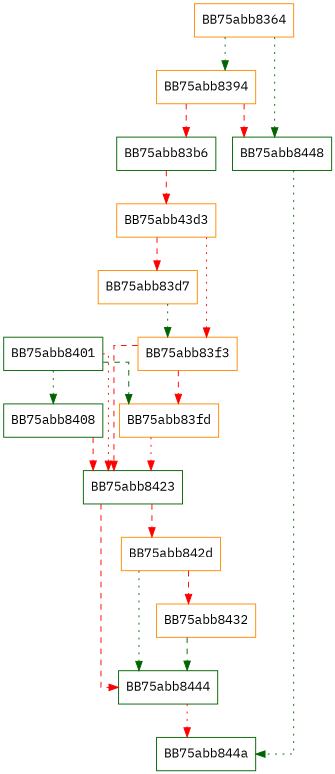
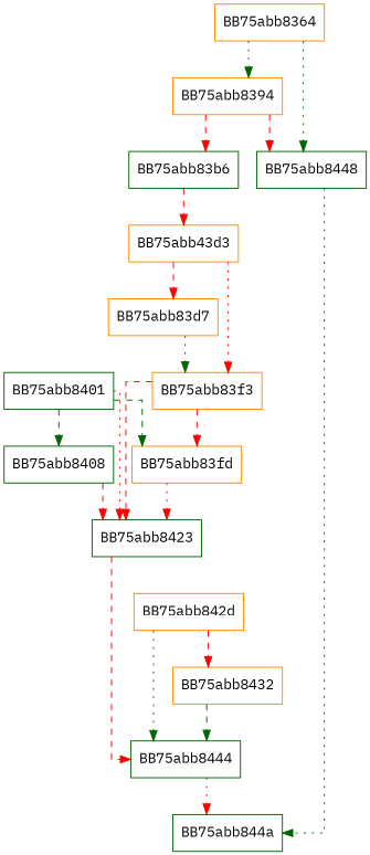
  digraph {
    fontname="IBM Plex Mono"
    splines=ortho
    node [color=darkorange fontname="IBM Plex Mono" shape=box]
    edge [color=red fontname="IBM Plex Mono" style=dashed]
    BB75abb8448 [color=darkgreen]
    BB75abb8364
    BB75abb8394
    BB75abb844a [color=darkgreen]
    BB75abb83b6 [color=darkgreen]
    n6 [label=BB75abb43d3]
    BB75abb8423 [color=darkgreen]
    BB75abb83f3
    BB75abb83fd
    BB75abb83d7
    BB75abb8444 [color=darkgreen]
    BB75abb842d
    BB75abb8432
    BB75abb8401 [color=darkgreen]
    BB75abb8408 [color=darkgreen]
    BB75abb8448 -> BB75abb844a [color=darkgreen style=dotted]
    BB75abb8364 -> BB75abb8448 [color=darkgreen style=dotted]
    BB75abb8364 -> BB75abb8394 [color=darkgreen style=dotted]
    BB75abb8394 -> BB75abb8448
    BB75abb8394 -> BB75abb83b6
    BB75abb83b6 -> n6
    n6 -> BB75abb83f3 [style=dotted]
    n6 -> BB75abb83d7
    BB75abb8423 -> BB75abb8444
-   BB75abb8423 -> BB75abb842d
    BB75abb83f3 -> BB75abb8423
    BB75abb83f3 -> BB75abb83fd
    BB75abb83fd -> BB75abb8423 [style=dotted]
    BB75abb83d7 -> BB75abb83f3 [color=darkgreen style=dotted]
    BB75abb8444 -> BB75abb844a [style=dotted]
    BB75abb842d -> BB75abb8444 [color=darkgreen style=dotted]
    BB75abb842d -> BB75abb8432
    BB75abb8432 -> BB75abb8444 [color=darkgreen]
    BB75abb8401 -> BB75abb8423 [style=dotted]
    BB75abb8401 -> BB75abb83fd [color=darkgreen]
-   BB75abb8401 -> BB75abb8408 [color=darkgreen style=dotted]
+   BB75abb8401 -> BB75abb8408 [color=darkgreen]
    BB75abb8408 -> BB75abb8423
  }
